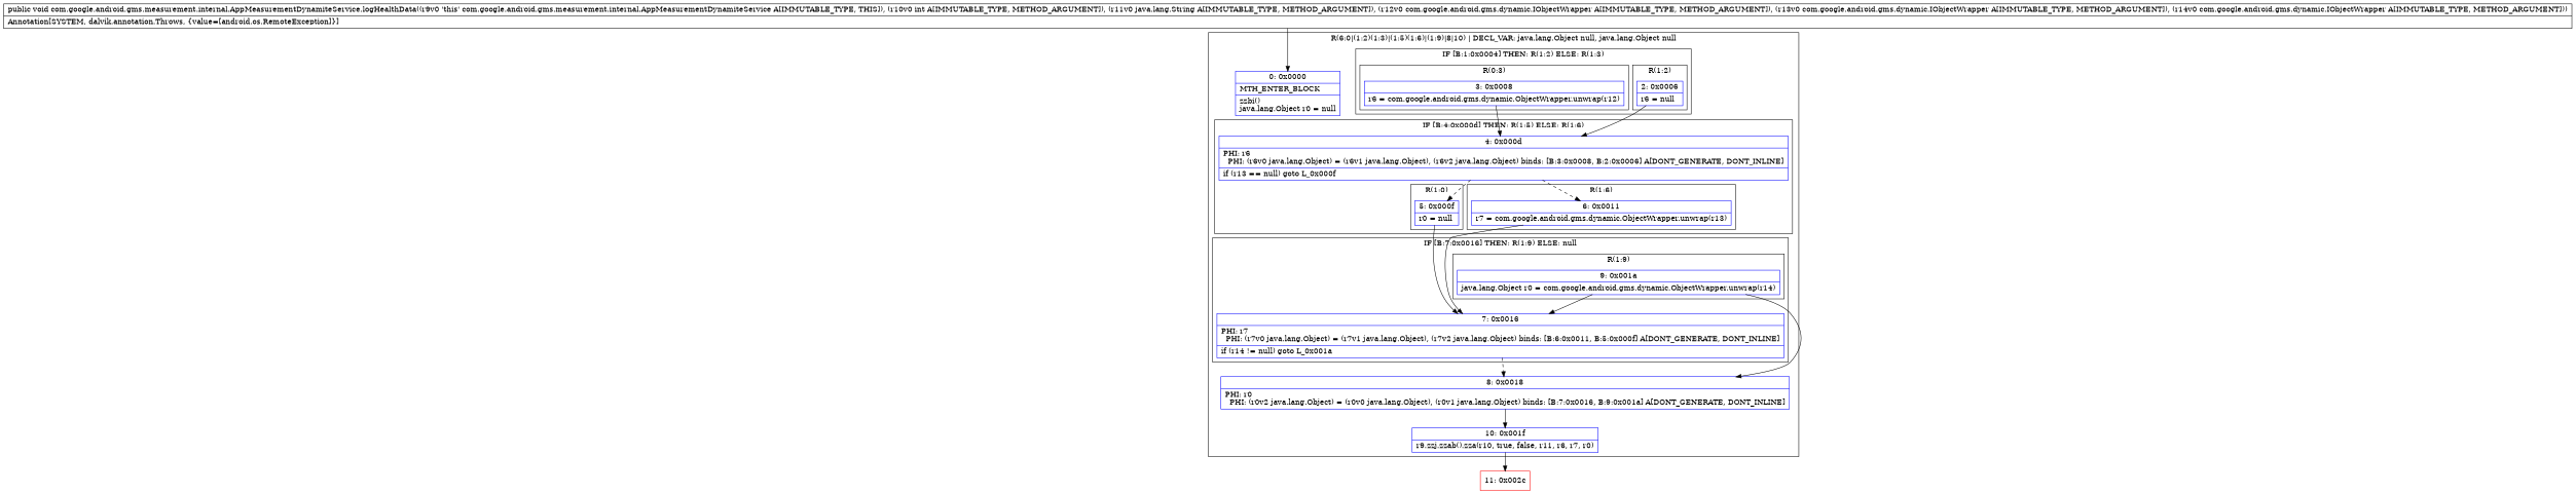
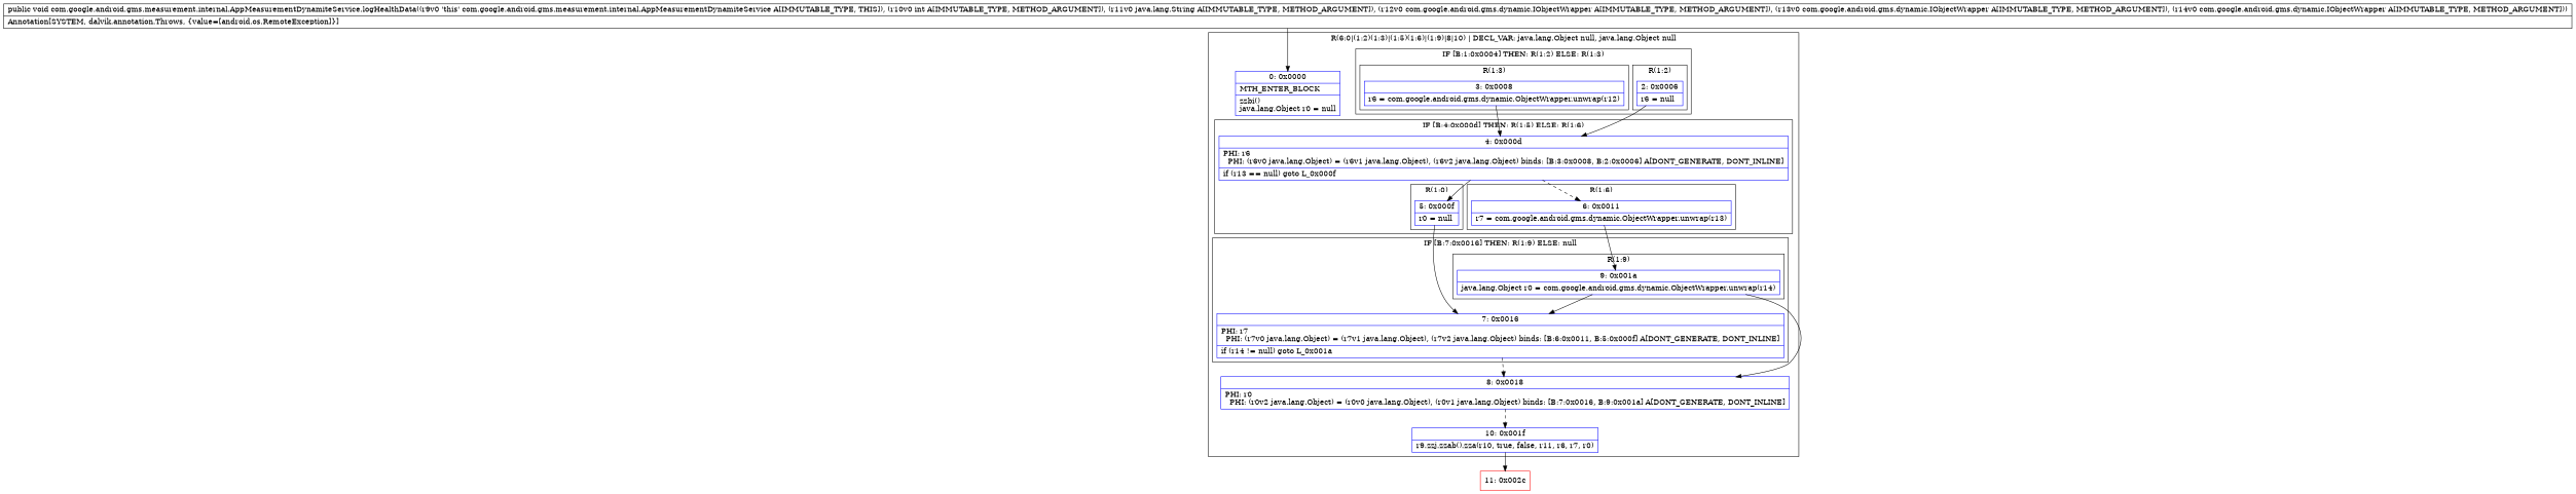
  digraph {
    node [color=blue shape=record]
    n1 [label="{2\:\ 0x0006|r6 = null\l}"]
    n2 [label="{3\:\ 0x0008|r6 = com.google.android.gms.dynamic.ObjectWrapper.unwrap(r12)\l}"]
    n3 [label="{5\:\ 0x000f|r0 = null\l}"]
    n4 [label="{6\:\ 0x0011|r7 = com.google.android.gms.dynamic.ObjectWrapper.unwrap(r13)\l}"]
    n5 [label="{4\:\ 0x000d|PHI: r6 \l  PHI: (r6v0 java.lang.Object) = (r6v1 java.lang.Object), (r6v2 java.lang.Object) binds: [B:3:0x0008, B:2:0x0006] A[DONT_GENERATE, DONT_INLINE]\l|if (r13 == null) goto L_0x000f\l}"]
    n6 [label="{9\:\ 0x001a|java.lang.Object r0 = com.google.android.gms.dynamic.ObjectWrapper.unwrap(r14)\l}"]
    n7 [label="{7\:\ 0x0016|PHI: r7 \l  PHI: (r7v0 java.lang.Object) = (r7v1 java.lang.Object), (r7v2 java.lang.Object) binds: [B:6:0x0011, B:5:0x000f] A[DONT_GENERATE, DONT_INLINE]\l|if (r14 != null) goto L_0x001a\l}"]
    n8 [label="{0\:\ 0x0000|MTH_ENTER_BLOCK\l|zzbi()\ljava.lang.Object r0 = null\l}"]
    n9 [label="{8\:\ 0x0018|PHI: r0 \l  PHI: (r0v2 java.lang.Object) = (r0v0 java.lang.Object), (r0v1 java.lang.Object) binds: [B:7:0x0016, B:9:0x001a] A[DONT_GENERATE, DONT_INLINE]\l}"]
    n10 [label="{10\:\ 0x001f|r9.zzj.zzab().zza(r10, true, false, r11, r6, r7, r0)\l}"]
    n11 [color=red label="{11\:\ 0x002c}"]
    n12 [label="{public void com.google.android.gms.measurement.internal.AppMeasurementDynamiteService.logHealthData((r9v0 'this' com.google.android.gms.measurement.internal.AppMeasurementDynamiteService A[IMMUTABLE_TYPE, THIS]), (r10v0 int A[IMMUTABLE_TYPE, METHOD_ARGUMENT]), (r11v0 java.lang.String A[IMMUTABLE_TYPE, METHOD_ARGUMENT]), (r12v0 com.google.android.gms.dynamic.IObjectWrapper A[IMMUTABLE_TYPE, METHOD_ARGUMENT]), (r13v0 com.google.android.gms.dynamic.IObjectWrapper A[IMMUTABLE_TYPE, METHOD_ARGUMENT]), (r14v0 com.google.android.gms.dynamic.IObjectWrapper A[IMMUTABLE_TYPE, METHOD_ARGUMENT]))  | Annotation[SYSTEM, dalvik.annotation.Throws, \{value=[android.os.RemoteException]\}]\l}" color=""]
    subgraph cluster_1 {
      label="R(6:0|(1:2)(1:3)|(1:5)(1:6)|(1:9)|8|10) | DECL_VAR: java.lang.Object null, java.lang.Object null\l"
      n8
      n9
      n10
      subgraph cluster_2 {
        label="IF [B:1:0x0004] THEN: R(1:2) ELSE: R(1:3)"
        subgraph cluster_3 {
          label="R(1:2)"
          n1
        }
        subgraph cluster_4 {
-         label="R(0:3)"
+         label="R(1:3)"
          n2
        }
      }
      subgraph cluster_5 {
        label="IF [B:4:0x000d] THEN: R(1:5) ELSE: R(1:6)"
        n5
        subgraph cluster_6 {
          label="R(1:0)"
          n3
        }
        subgraph cluster_7 {
          label="R(1:6)"
          n4
        }
      }
      subgraph cluster_8 {
        label="IF [B:7:0x0016] THEN: R(1:9) ELSE: null"
        n7
        subgraph cluster_9 {
          label="R(1:9)"
          n6
        }
      }
    }
    n1 -> n5
    n2 -> n5
    n3 -> n7
-   n4 -> n7
-   n5 -> n3 [style=dashed]
+   n4 -> n6
+   n5 -> n3
    n5 -> n4 [style=dashed]
    n6 -> n7
    n6 -> n9
    n7 -> n9 [style=dashed]
-   n9 -> n10
+   n9 -> n10 [style=dashed]
    n10 -> n11
    n12 -> n8
  }
